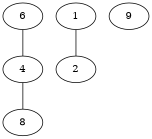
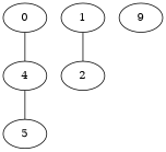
  graph {
    node [type=corner]
    edge [frequency=2 type0=line]
-   0 [x=123 y=421 label=6]
+   0 [x=123 y=421]
    4 [type=intersection x=423 y=411]
-   5 [type=endpoint x=462 y=423 label=8]
+   5 [type=endpoint x=462 y=423]
    1 [x=426 y=338]
    2 [x=117 y=349]
    n6 [label=9 type=circle x=248 y=297]
    0 -- 4 [angle0=379.76 angle1=-.03 type0=arc type1=line]
    4 -- 5 [angle0=.30 frequency=1]
    1 -- 2 [angle0=-.04 angle1=323.42 type1=arc]
  }
